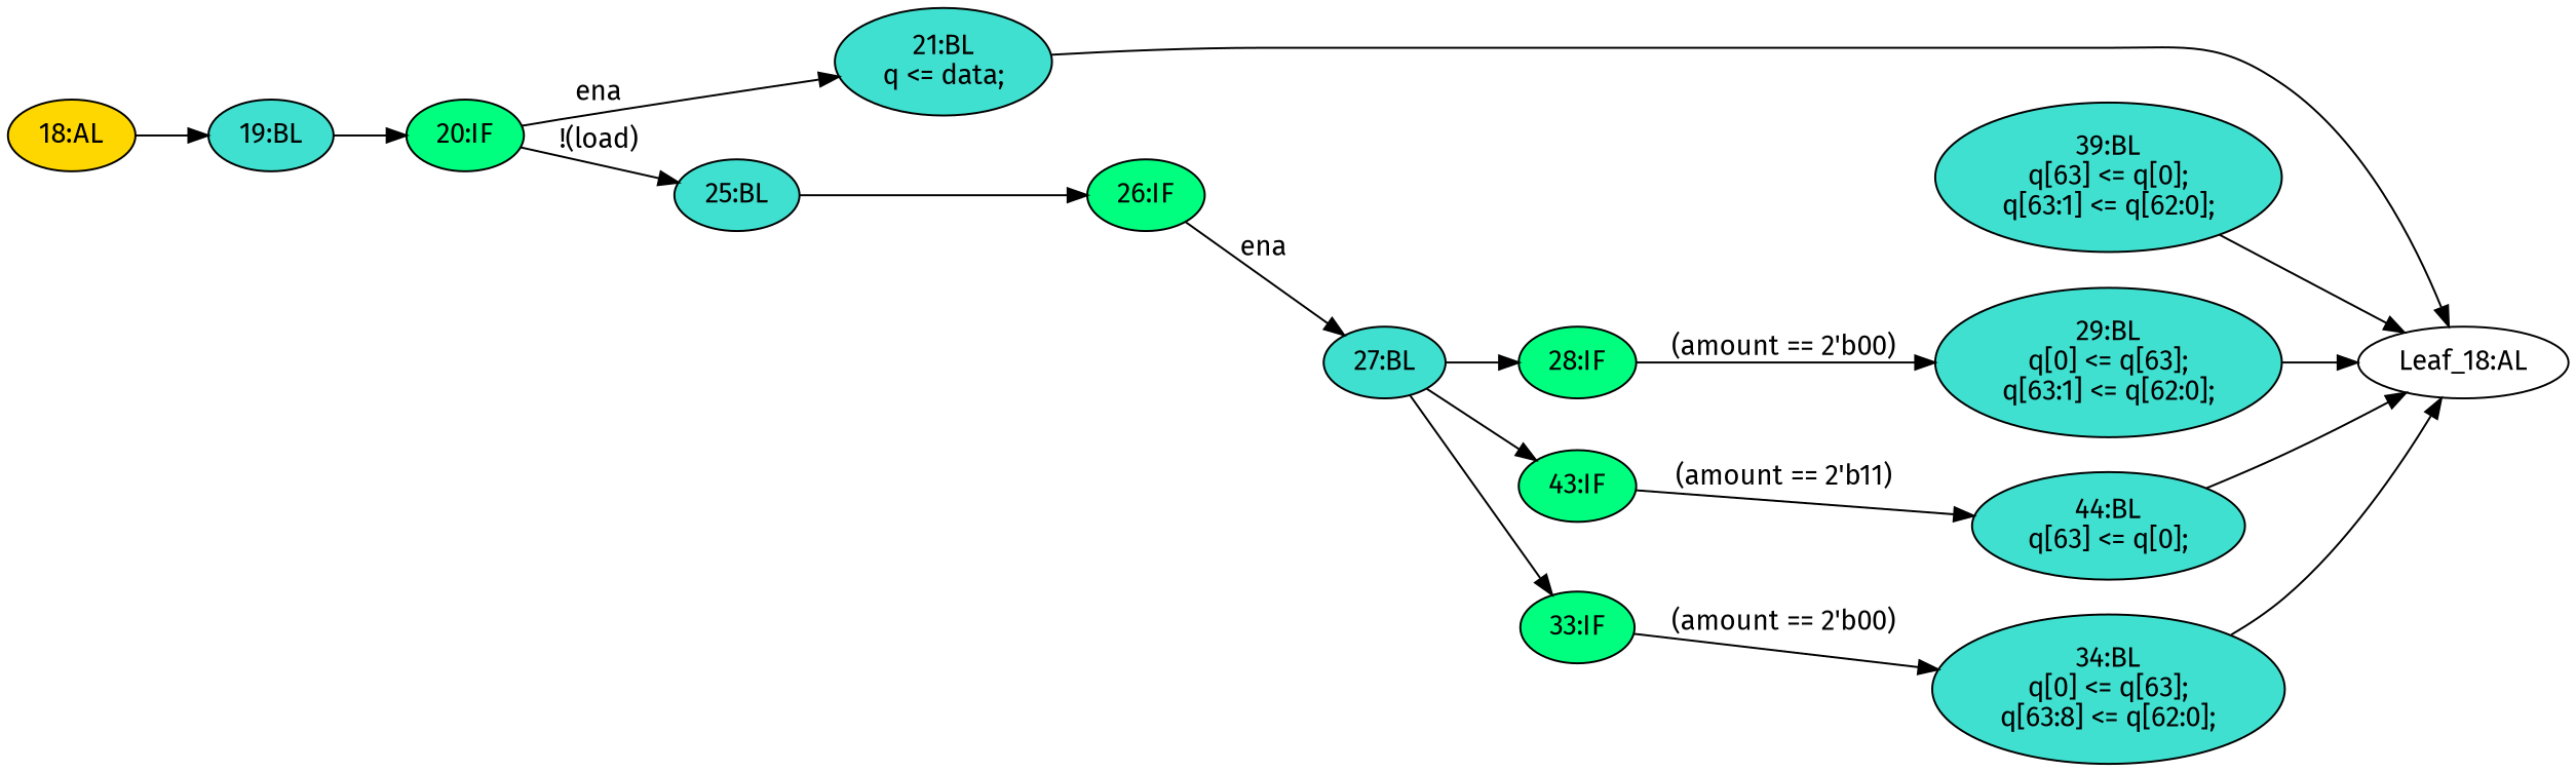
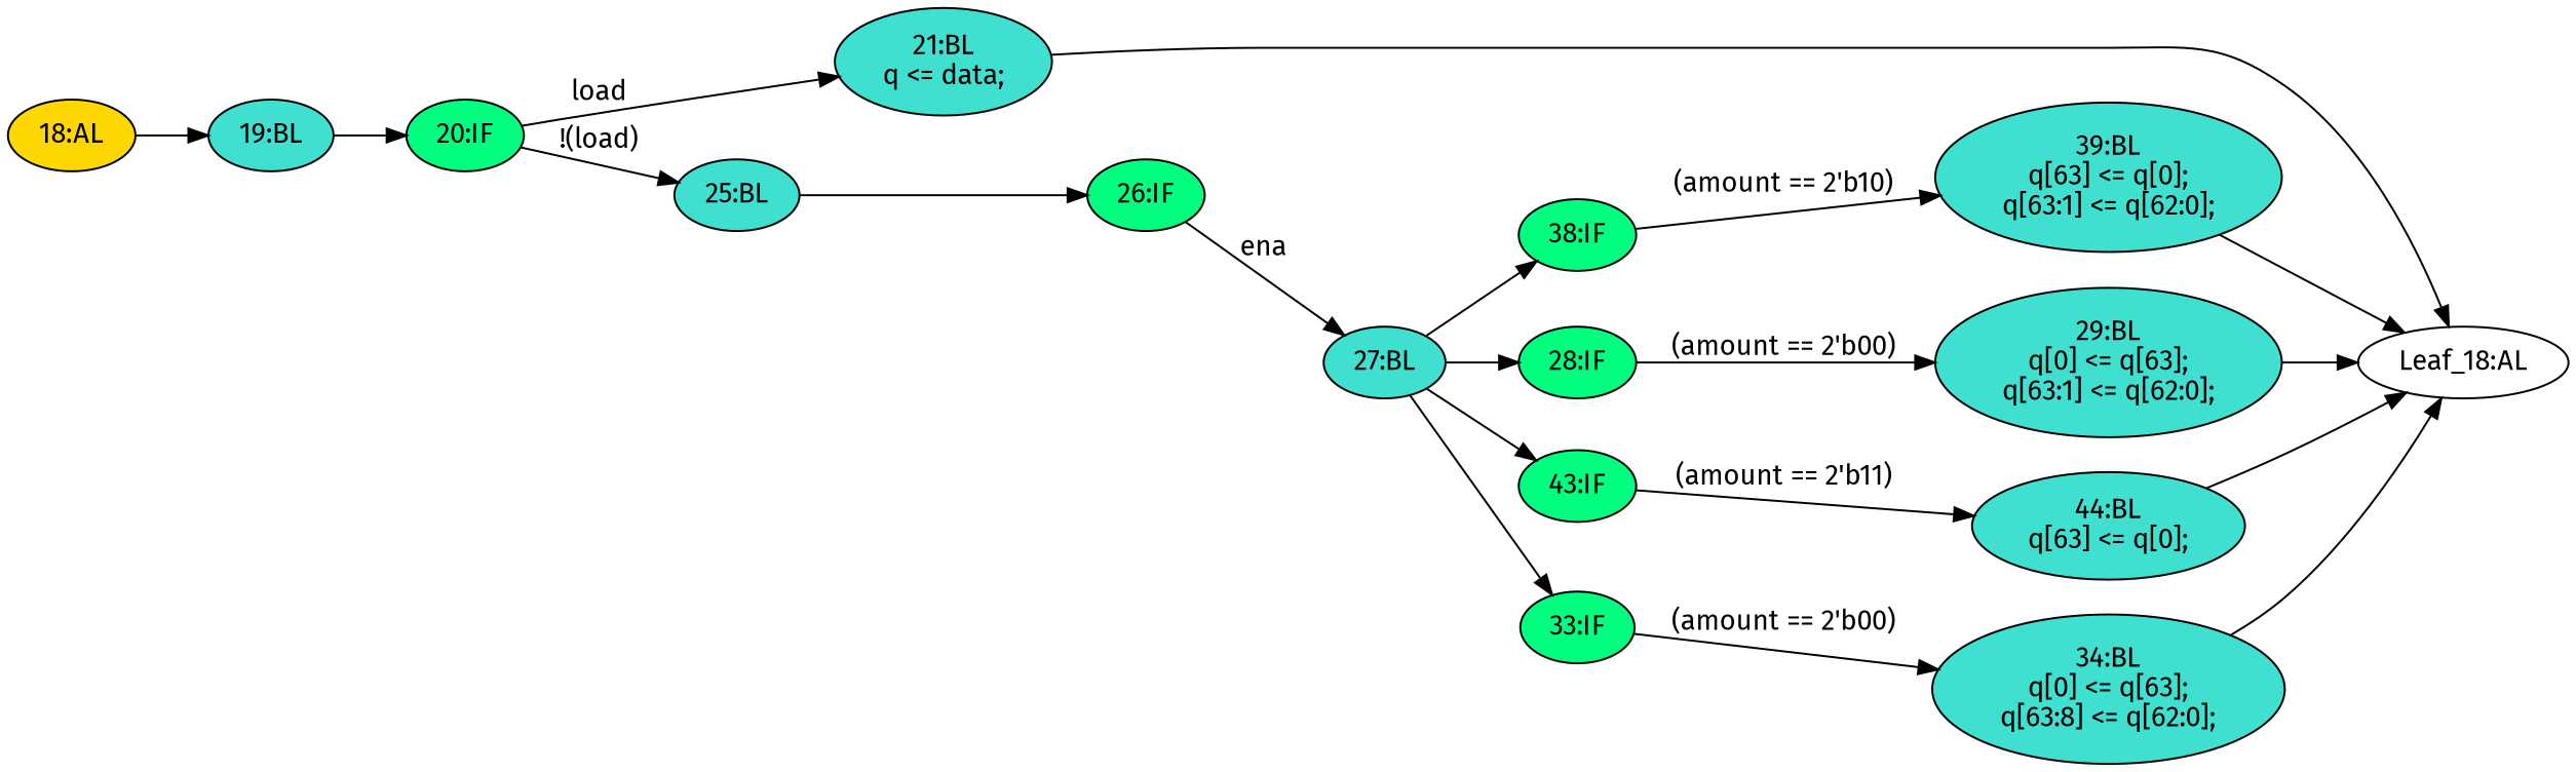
  strict digraph {
    fontname="Fira Sans"
    rankdir=LR
    node [fillcolor=turquoise fontname="Fira Sans" statements="[]" style=filled typ=Block]
    edge [cond="[]" fontname="Fira Sans" lineno=None]
    n1 [ast="<pyverilog.vparser.ast.Block object at 0x7f2e2cddb5d0>" label="19:BL"]
    n2 [ast="<pyverilog.vparser.ast.IfStatement object at 0x7f2e2cddb650>" fillcolor=springgreen label="20:IF" typ=IfStatement]
    n3 [ast="<pyverilog.vparser.ast.Block object at 0x7f2e2c8cc210>" label="21:BL\nq <= data;" statements="[<pyverilog.vparser.ast.NonblockingSubstitution object at 0x7f2e2c8cc250>]"]
    n4 [ast="<pyverilog.vparser.ast.Block object at 0x7f2e2cddba50>" label="25:BL"]
    n5 [def_var="['q']" label="Leaf_18:AL" fillcolor="" statements="" style="" typ=""]
    n6 [ast="<pyverilog.vparser.ast.IfStatement object at 0x7f2e2cddb690>" fillcolor=springgreen label="26:IF" typ=IfStatement]
+   n7 [ast="<pyverilog.vparser.ast.IfStatement object at 0x7f2e2c8ee7d0>" fillcolor=springgreen label="38:IF" typ=IfStatement]
    n8 [ast="<pyverilog.vparser.ast.Block object at 0x7f2e2c8ee810>" label="39:BL\nq[63] <= q[0];\nq[63:1] <= q[62:0];" statements="[<pyverilog.vparser.ast.NonblockingSubstitution object at 0x7f2e2c8ee850>, <pyverilog.vparser.ast.NonblockingSubstitution object at 0x7f2e2c8eea90>]"]
    n9 [ast="<pyverilog.vparser.ast.IfStatement object at 0x7f2e2d4991d0>" fillcolor=springgreen label="28:IF" typ=IfStatement]
    n10 [ast="<pyverilog.vparser.ast.Block object at 0x7f2e2cdd88d0>" label="29:BL\nq[0] <= q[63];\nq[63:1] <= q[62:0];" statements="[<pyverilog.vparser.ast.NonblockingSubstitution object at 0x7f2e2cdd8c50>, <pyverilog.vparser.ast.NonblockingSubstitution object at 0x7f2e2c8c2dd0>]"]
    n11 [ast="<pyverilog.vparser.ast.IfStatement object at 0x7f2e2c8eee10>" fillcolor=springgreen label="43:IF" typ=IfStatement]
    n12 [ast="<pyverilog.vparser.ast.Block object at 0x7f2e2c8eee50>" label="44:BL\nq[63] <= q[0];" statements="[<pyverilog.vparser.ast.NonblockingSubstitution object at 0x7f2e2c8eee90>]"]
    n13 [ast="<pyverilog.vparser.ast.IfStatement object at 0x7f2e2c8ee190>" fillcolor=springgreen label="33:IF" typ=IfStatement]
    n14 [ast="<pyverilog.vparser.ast.Block object at 0x7f2e2c8ee1d0>" label="34:BL\nq[0] <= q[63];\nq[63:8] <= q[62:0];" statements="[<pyverilog.vparser.ast.NonblockingSubstitution object at 0x7f2e2c8ee210>, <pyverilog.vparser.ast.NonblockingSubstitution object at 0x7f2e2c8ee450>]"]
    n15 [ast="<pyverilog.vparser.ast.Block object at 0x7f2e2d499110>" label="27:BL"]
    n16 [ast="<pyverilog.vparser.ast.Always object at 0x7f2e2c8cc450>" clk_sens=True fillcolor=gold label="18:AL" sens="['clk']" typ=Always use_var="['load', 'ena', 'amount', 'data', 'q']"]
    n1 -> n2
-   n2 -> n3 [cond="['load']" label=ena lineno=20]
+   n2 -> n3 [cond="['load']" label=load lineno=20]
    n2 -> n4 [cond="['load']" label="!(load)" lineno=20]
    n3 -> n5
    n4 -> n6
    n6 -> n15 [cond="['ena']" label=ena lineno=26]
+   n7 -> n8 [cond="['amount']" label="(amount == 2'b10)" lineno=38]
    n8 -> n5
    n9 -> n10 [cond="['amount']" label="(amount == 2'b00)" lineno=28]
    n10 -> n5
    n11 -> n12 [cond="['amount']" label="(amount == 2'b11)" lineno=43]
    n12 -> n5
    n13 -> n14 [cond="['amount']" label="(amount == 2'b00)" lineno=33]
    n14 -> n5
+   n15 -> n7
    n15 -> n9
    n15 -> n11
    n15 -> n13
    n16 -> n1
  }
